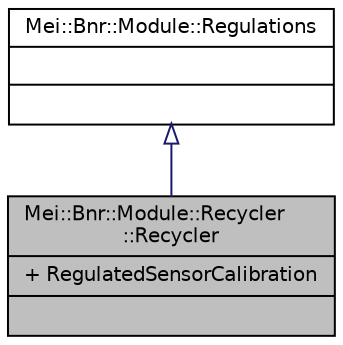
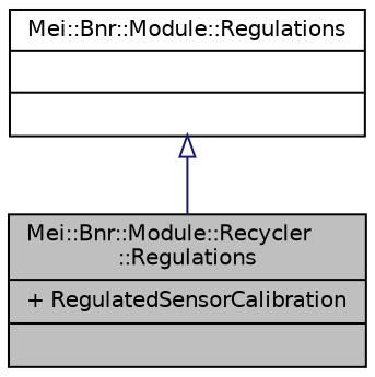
  digraph {
    node [color=black fontname=Helvetica fontsize=10 shape=record style=filled]
-   n1 [fillcolor=grey75 fontcolor=black height=0.2 label="{Mei::Bnr::Module::Recycler\l::Recycler\n|+ RegulatedSensorCalibration\l|}" width=0.4]
+   n1 [fillcolor=grey75 fontcolor=black height=0.2 label="{Mei::Bnr::Module::Recycler\l::Regulations\n|+ RegulatedSensorCalibration\l|}" width=0.4]
    n2 [fillcolor=white height=0.2 label="{Mei::Bnr::Module::Regulations\n||}" width=0.4]
    n2 -> n1 [arrowtail=onormal color=midnightblue dir=back fontname=Helvetica fontsize=10 labelfontname=Helvetica labelfontsize=10 style=solid]
  }
